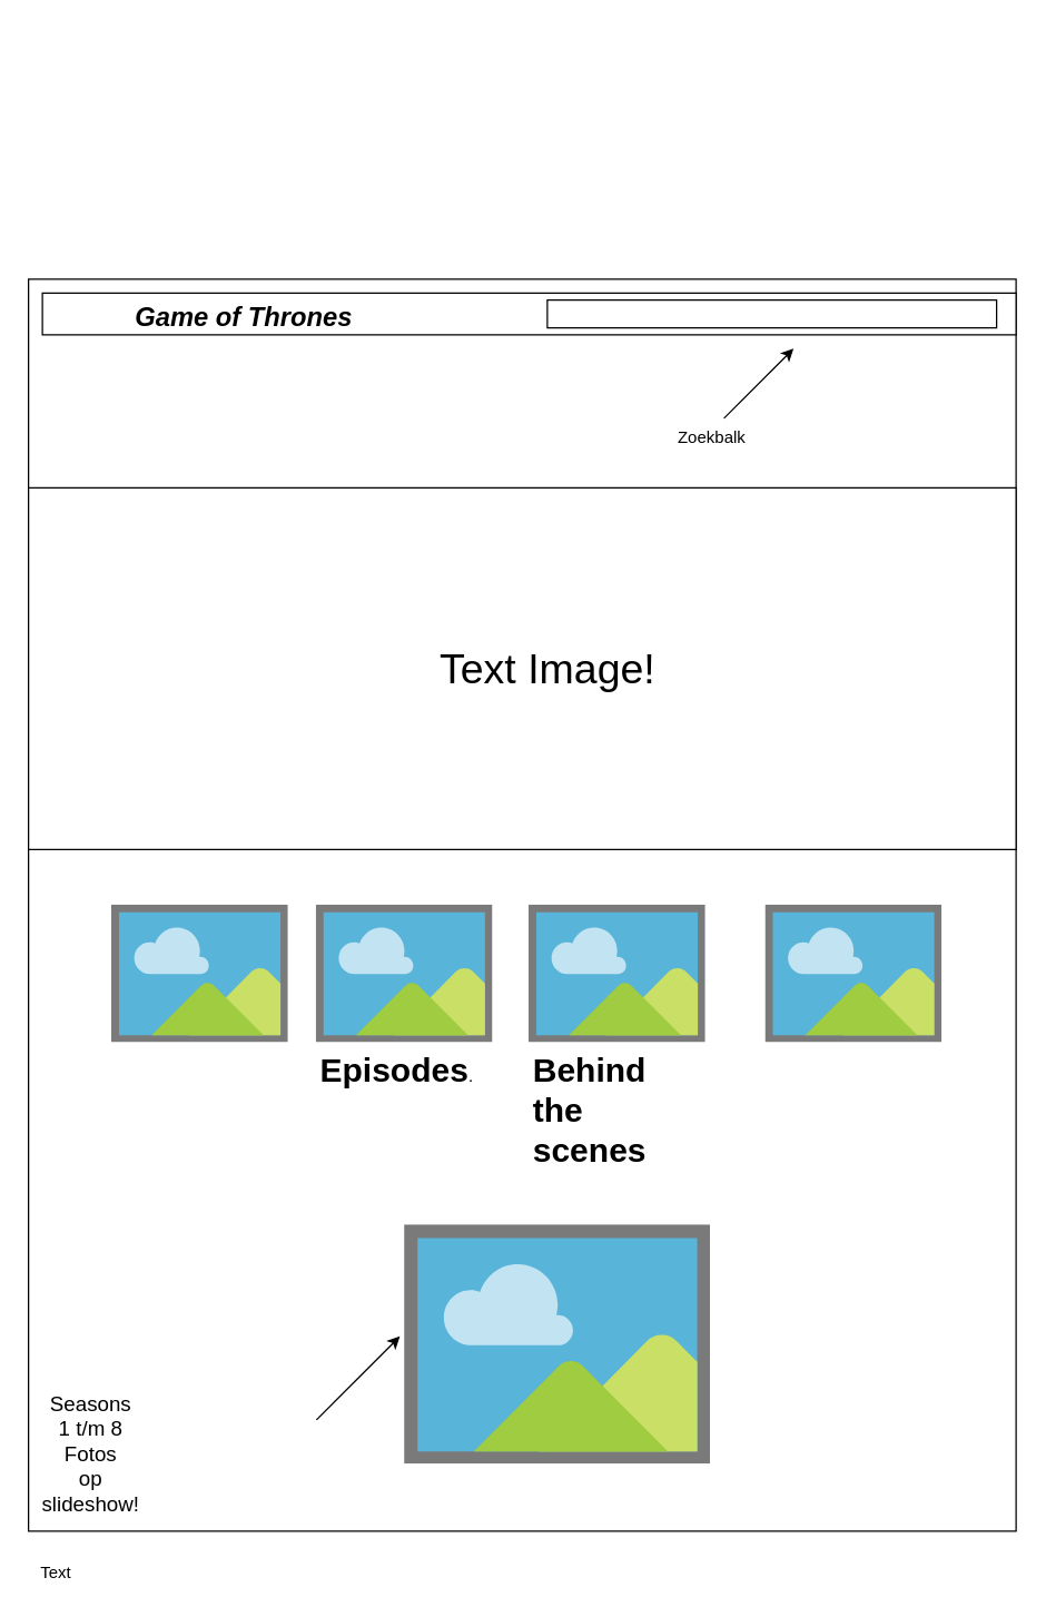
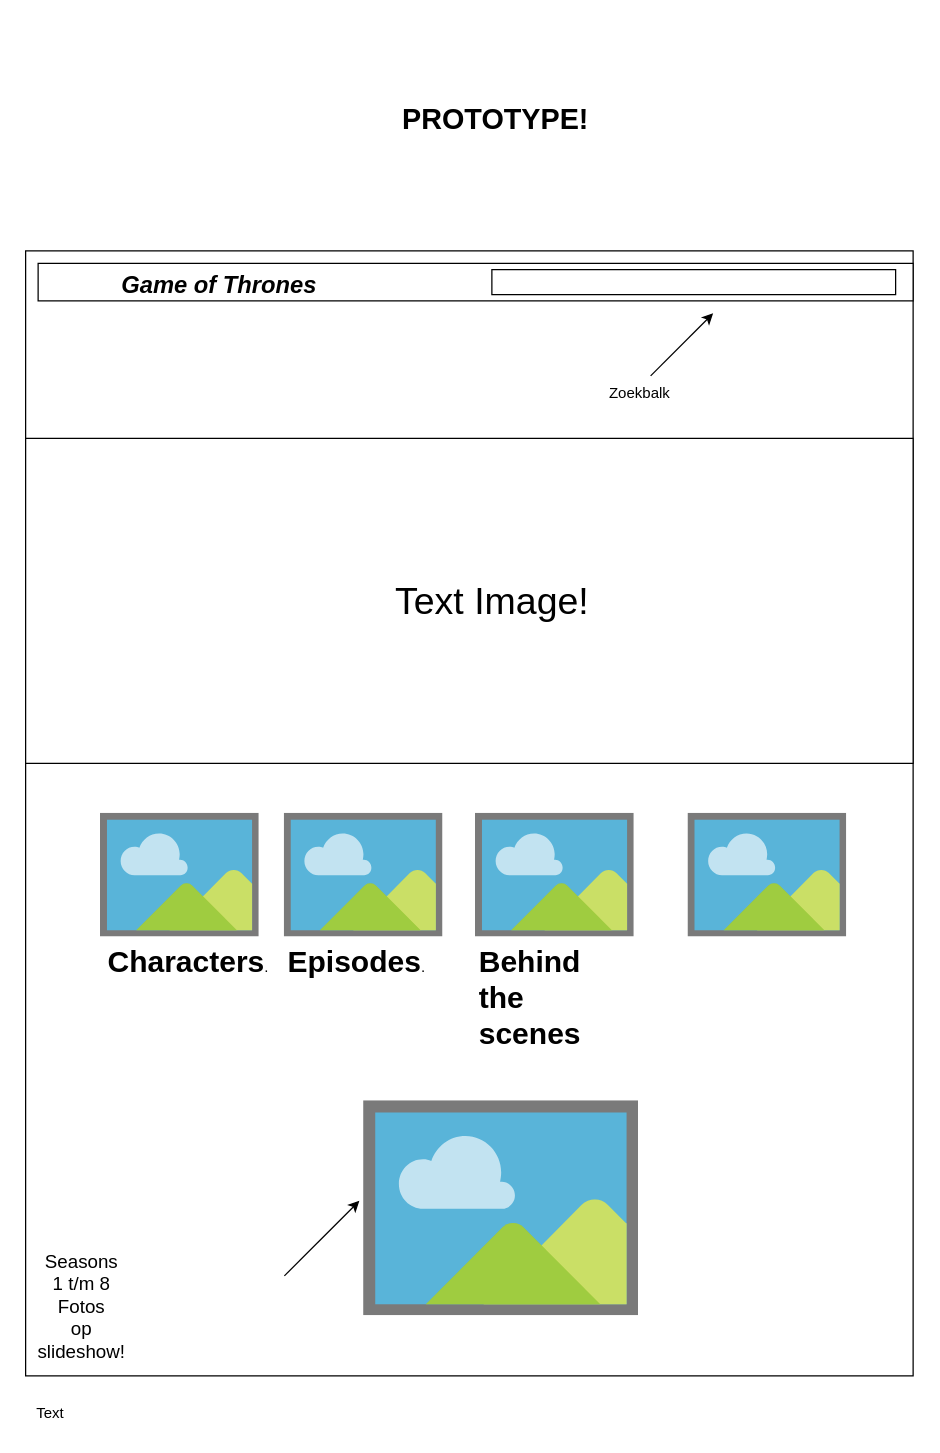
  <mxCell id="0" />
  <mxCell id="1" parent="0" />
  <mxCell id="2" value="" style="rounded=0;whiteSpace=wrap;html=1;" vertex="1" parent="1"><mxGeometry x="20" width="710" height="900" as="geometry" y="200" /></mxCell>
  <mxCell id="3" value="" style="aspect=fixed;html=1;perimeter=none;align=center;shadow=0;dashed=0;image;fontSize=12;image=img/lib/mscae/Image.svg;" vertex="1" parent="1"><mxGeometry x="290.5" y="880" width="220" height="172" as="geometry" /></mxCell>
  <mxCell id="4" value="&lt;font&gt;&lt;br&gt;&lt;font style=&quot;font-size: 19px&quot;&gt;&lt;i&gt;&lt;b&gt;&lt;br&gt;&amp;nbsp; &amp;nbsp; &amp;nbsp; &amp;nbsp; &amp;nbsp; &amp;nbsp; Game of Thrones&amp;nbsp; &lt;/b&gt;&lt;/i&gt;&lt;/font&gt;&lt;/font&gt;&lt;font style=&quot;font-size: 15px&quot;&gt;&amp;nbsp; &amp;nbsp; &amp;nbsp; &amp;nbsp; &amp;nbsp; &amp;nbsp; &amp;nbsp; &amp;nbsp; &amp;nbsp; &amp;nbsp; &amp;nbsp; &amp;nbsp; &amp;nbsp; &amp;nbsp; &amp;nbsp; &amp;nbsp; &amp;nbsp; &amp;nbsp; &amp;nbsp; &amp;nbsp; &amp;nbsp; &amp;nbsp; &amp;nbsp; &amp;nbsp; &amp;nbsp; &amp;nbsp; &amp;nbsp; &amp;nbsp; &amp;nbsp; &amp;nbsp; &amp;nbsp; &amp;nbsp; &amp;nbsp; &amp;nbsp; &amp;nbsp; &amp;nbsp; &amp;nbsp; &amp;nbsp; &amp;nbsp; &amp;nbsp; &amp;nbsp; &amp;nbsp; &amp;nbsp; &amp;nbsp; &amp;nbsp; &amp;nbsp; &amp;nbsp; &amp;nbsp; &amp;nbsp; &amp;nbsp; &amp;nbsp; &amp;nbsp; &amp;nbsp; &amp;nbsp; &amp;nbsp; &amp;nbsp; &amp;nbsp; &amp;nbsp; &amp;nbsp; &amp;nbsp; &amp;nbsp; &amp;nbsp; &amp;nbsp; &amp;nbsp; &amp;nbsp; &amp;nbsp; &amp;nbsp; &amp;nbsp; &amp;nbsp; &amp;nbsp; &amp;nbsp; &amp;nbsp; &amp;nbsp; &amp;nbsp; &amp;nbsp; &amp;nbsp; &amp;nbsp; &amp;nbsp; &amp;nbsp; &amp;nbsp; &amp;nbsp; &amp;nbsp;&lt;br&gt;&lt;/font&gt;&lt;br&gt;" style="rounded=0;whiteSpace=wrap;html=1;" vertex="1" parent="1"><mxGeometry x="30" y="210" width="700" height="30" as="geometry" /></mxCell>
  <mxCell id="5" value="" style="rounded=0;whiteSpace=wrap;html=1;" vertex="1" parent="1"><mxGeometry x="393" y="215" width="323" height="20" as="geometry" /></mxCell>
  <mxCell id="6" value="" style="endArrow=classic;html=1;" edge="1" parent="1"><mxGeometry width="50" height="50" relative="1" as="geometry"><mxPoint x="520" y="300" as="sourcePoint" /><mxPoint x="570" y="250" as="targetPoint" /></mxGeometry></mxCell>
  <mxCell id="7" value="Zoekbalk&lt;br&gt;&lt;br&gt;" style="text;html=1;resizable=0;points=[];align=center;verticalAlign=middle;labelBackgroundColor=#ffffff;" vertex="1" connectable="0" parent="6"><mxGeometry x="-0.22" y="-4" relative="1" as="geometry"><mxPoint x="-32.5" y="37" as="offset" /></mxGeometry></mxCell>
  <mxCell id="8" value="" style="aspect=fixed;html=1;perimeter=none;align=center;shadow=0;dashed=0;image;fontSize=12;image=img/lib/mscae/Image.svg;" vertex="1" parent="1"><mxGeometry x="80" y="650" width="127" height="99" as="geometry" /></mxCell>
  <mxCell id="9" value="" style="aspect=fixed;html=1;perimeter=none;align=center;shadow=0;dashed=0;image;fontSize=12;image=img/lib/mscae/Image.svg;" vertex="1" parent="1"><mxGeometry x="227" y="650" width="127" height="99" as="geometry" /></mxCell>
  <mxCell id="10" value="" style="aspect=fixed;html=1;perimeter=none;align=center;shadow=0;dashed=0;image;fontSize=12;image=img/lib/mscae/Image.svg;" vertex="1" parent="1"><mxGeometry x="380" y="650" width="127" height="99" as="geometry" /></mxCell>
  <mxCell id="11" value="" style="aspect=fixed;html=1;perimeter=none;align=center;shadow=0;dashed=0;image;fontSize=12;image=img/lib/mscae/Image.svg;" vertex="1" parent="1"><mxGeometry x="550" y="650" width="127" height="99" as="geometry" /></mxCell>
  <mxCell id="12" value="&lt;h1&gt;&lt;span&gt;Episodes&lt;/span&gt;&lt;span style=&quot;font-size: 12px ; font-weight: normal&quot;&gt;.&lt;/span&gt;&lt;br&gt;&lt;/h1&gt;" style="text;html=1;strokeColor=none;fillColor=none;spacing=5;spacingTop=-20;whiteSpace=wrap;overflow=hidden;rounded=0;" vertex="1" parent="1"><mxGeometry x="225" y="749" width="129" height="101" as="geometry" /></mxCell>
  <mxCell id="13" value="&lt;h1&gt;&lt;span&gt;Behind the scenes&lt;/span&gt;&lt;/h1&gt;&lt;h1&gt;&lt;span style=&quot;font-size: 12px ; font-weight: normal&quot;&gt;Lorem slideshow dolor sit amet, consectetura.&lt;/span&gt;&lt;br&gt;&lt;/h1&gt;" style="text;html=1;strokeColor=none;fillColor=none;spacing=5;spacingTop=-20;whiteSpace=wrap;overflow=hidden;rounded=0;" vertex="1" parent="1"><mxGeometry x="378" y="749" width="129" height="101" as="geometry" /></mxCell>
  <mxCell id="14" value="&lt;font style=&quot;font-size: 15px&quot;&gt;Seasons 1 t/m 8&lt;br&gt;Fotos&lt;br&gt;op slideshow!&lt;br&gt;&lt;/font&gt;&lt;br&gt;" style="text;html=1;strokeColor=none;fillColor=none;align=center;verticalAlign=middle;whiteSpace=wrap;rounded=0;" vertex="1" parent="1"><mxGeometry x="45" y="1032" width="40" height="40" as="geometry" /></mxCell>
+ <mxCell id="15" value="&lt;h1&gt;&lt;span&gt;Characters&lt;/span&gt;&lt;span style=&quot;font-size: 12px ; font-weight: normal&quot;&gt;.&lt;/span&gt;&lt;br&gt;&lt;/h1&gt;" style="text;html=1;strokeColor=none;fillColor=none;spacing=5;spacingTop=-20;whiteSpace=wrap;overflow=hidden;rounded=0;" vertex="1" parent="1"><mxGeometry x="81" y="749" width="139" height="111" as="geometry" /></mxCell>
  <mxCell id="16" value="" style="rounded=0;whiteSpace=wrap;html=1;" vertex="1" parent="1"><mxGeometry x="20" y="350" width="710" height="260" as="geometry" /></mxCell>
  <mxCell id="17" value="&lt;font style=&quot;font-size: 30px&quot;&gt;Text Image!&lt;/font&gt;" style="text;html=1;strokeColor=none;fillColor=none;align=center;verticalAlign=middle;whiteSpace=wrap;rounded=0;glass=0;" vertex="1" parent="1"><mxGeometry x="279" y="430" width="229" height="100" as="geometry" /></mxCell>
  <mxCell id="18" value="" style="endArrow=classic;html=1;" edge="1" parent="1"><mxGeometry width="50" height="50" relative="1" as="geometry"><mxPoint x="227" y="1020" as="sourcePoint" /><mxPoint x="287" y="960" as="targetPoint" /></mxGeometry></mxCell>
  <mxCell id="19" value="Text" style="text;html=1;strokeColor=none;fillColor=none;align=center;verticalAlign=middle;whiteSpace=wrap;rounded=0;glass=0;" vertex="1" parent="1"><mxGeometry x="20" y="1120" width="40" height="20" as="geometry" /></mxCell>
+ <mxCell id="20" value="&lt;font style=&quot;font-size: 23px&quot;&gt;&lt;b&gt;&amp;nbsp;PROTOTYPE!&lt;/b&gt;&lt;/font&gt;" style="text;html=1;strokeColor=none;fillColor=none;align=center;verticalAlign=middle;whiteSpace=wrap;rounded=0;glass=0;" vertex="1" parent="1"><mxGeometry x="258" y="20" width="270" height="150" as="geometry" /></mxCell>
